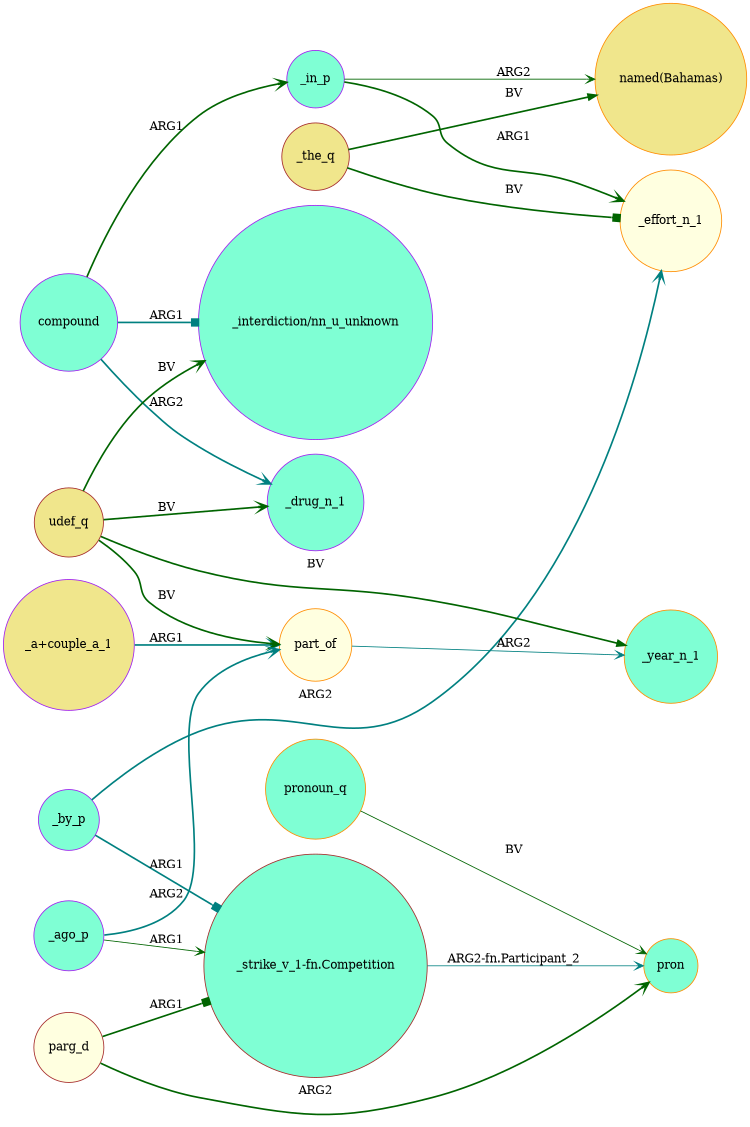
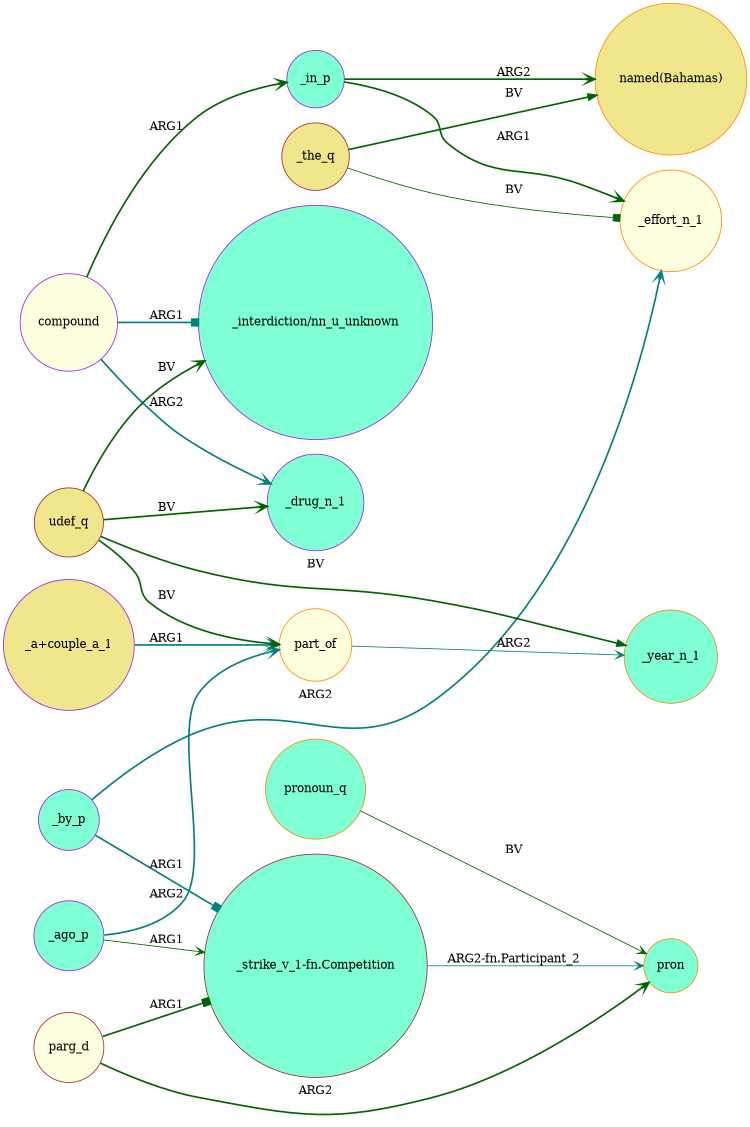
  digraph {
    rankdir=LR
    node [color=purple fillcolor=aquamarine shape=circle style=filled]
    edge [arrowhead=vee color=darkgreen style=bold]
    _by_p
    _effort_n_1 [color=darkorange fillcolor=lightyellow]
    "_strike_v_1-fn.Competition" [color=brown]
    pron [color=darkorange]
-   compound
+   compound [fillcolor=lightyellow]
    "_interdiction/nn_u_unknown"
    _drug_n_1
    _in_p
    "_a+couple_a_1" [fillcolor=khaki]
    part_of [color=darkorange fillcolor=lightyellow]
    _year_n_1 [color=darkorange]
    "named(Bahamas)" [color=darkorange fillcolor=khaki]
    udef_q [color=brown fillcolor=khaki]
    parg_d [color=brown fillcolor=lightyellow]
    pronoun_q [color=darkorange]
    _ago_p
    _the_q [color=brown fillcolor=khaki]
    _by_p -> _effort_n_1 [color=teal label=ARG2]
    _by_p -> "_strike_v_1-fn.Competition" [arrowhead=box color=teal label=ARG1]
    "_strike_v_1-fn.Competition" -> pron [color=teal label="ARG2-fn.Participant_2" style=solid]
    compound -> "_interdiction/nn_u_unknown" [arrowhead=box color=teal label=ARG1]
    compound -> _drug_n_1 [color=teal label=ARG2]
    compound -> _in_p [label=ARG1]
    _in_p -> _effort_n_1 [label=ARG1]
-   _in_p -> "named(Bahamas)" [label=ARG2 style=solid]
+   _in_p -> "named(Bahamas)" [label=ARG2]
    "_a+couple_a_1" -> part_of [color=teal label=ARG1]
    part_of -> _year_n_1 [color=teal label=ARG2 style=solid]
    udef_q -> "_interdiction/nn_u_unknown" [label=BV]
    udef_q -> _drug_n_1 [label=BV]
    udef_q -> part_of [label=BV]
    udef_q -> _year_n_1 [arrowhead=normal label=BV]
    parg_d -> "_strike_v_1-fn.Competition" [arrowhead=box label=ARG1]
    parg_d -> pron [label=ARG2]
    pronoun_q -> pron [label=BV style=solid]
    _ago_p -> "_strike_v_1-fn.Competition" [label=ARG1 style=solid]
    _ago_p -> part_of [color=teal label=ARG2]
-   _the_q -> _effort_n_1 [arrowhead=box label=BV]
+   _the_q -> _effort_n_1 [arrowhead=box label=BV style=solid]
    _the_q -> "named(Bahamas)" [arrowhead=normal label=BV]
  }
